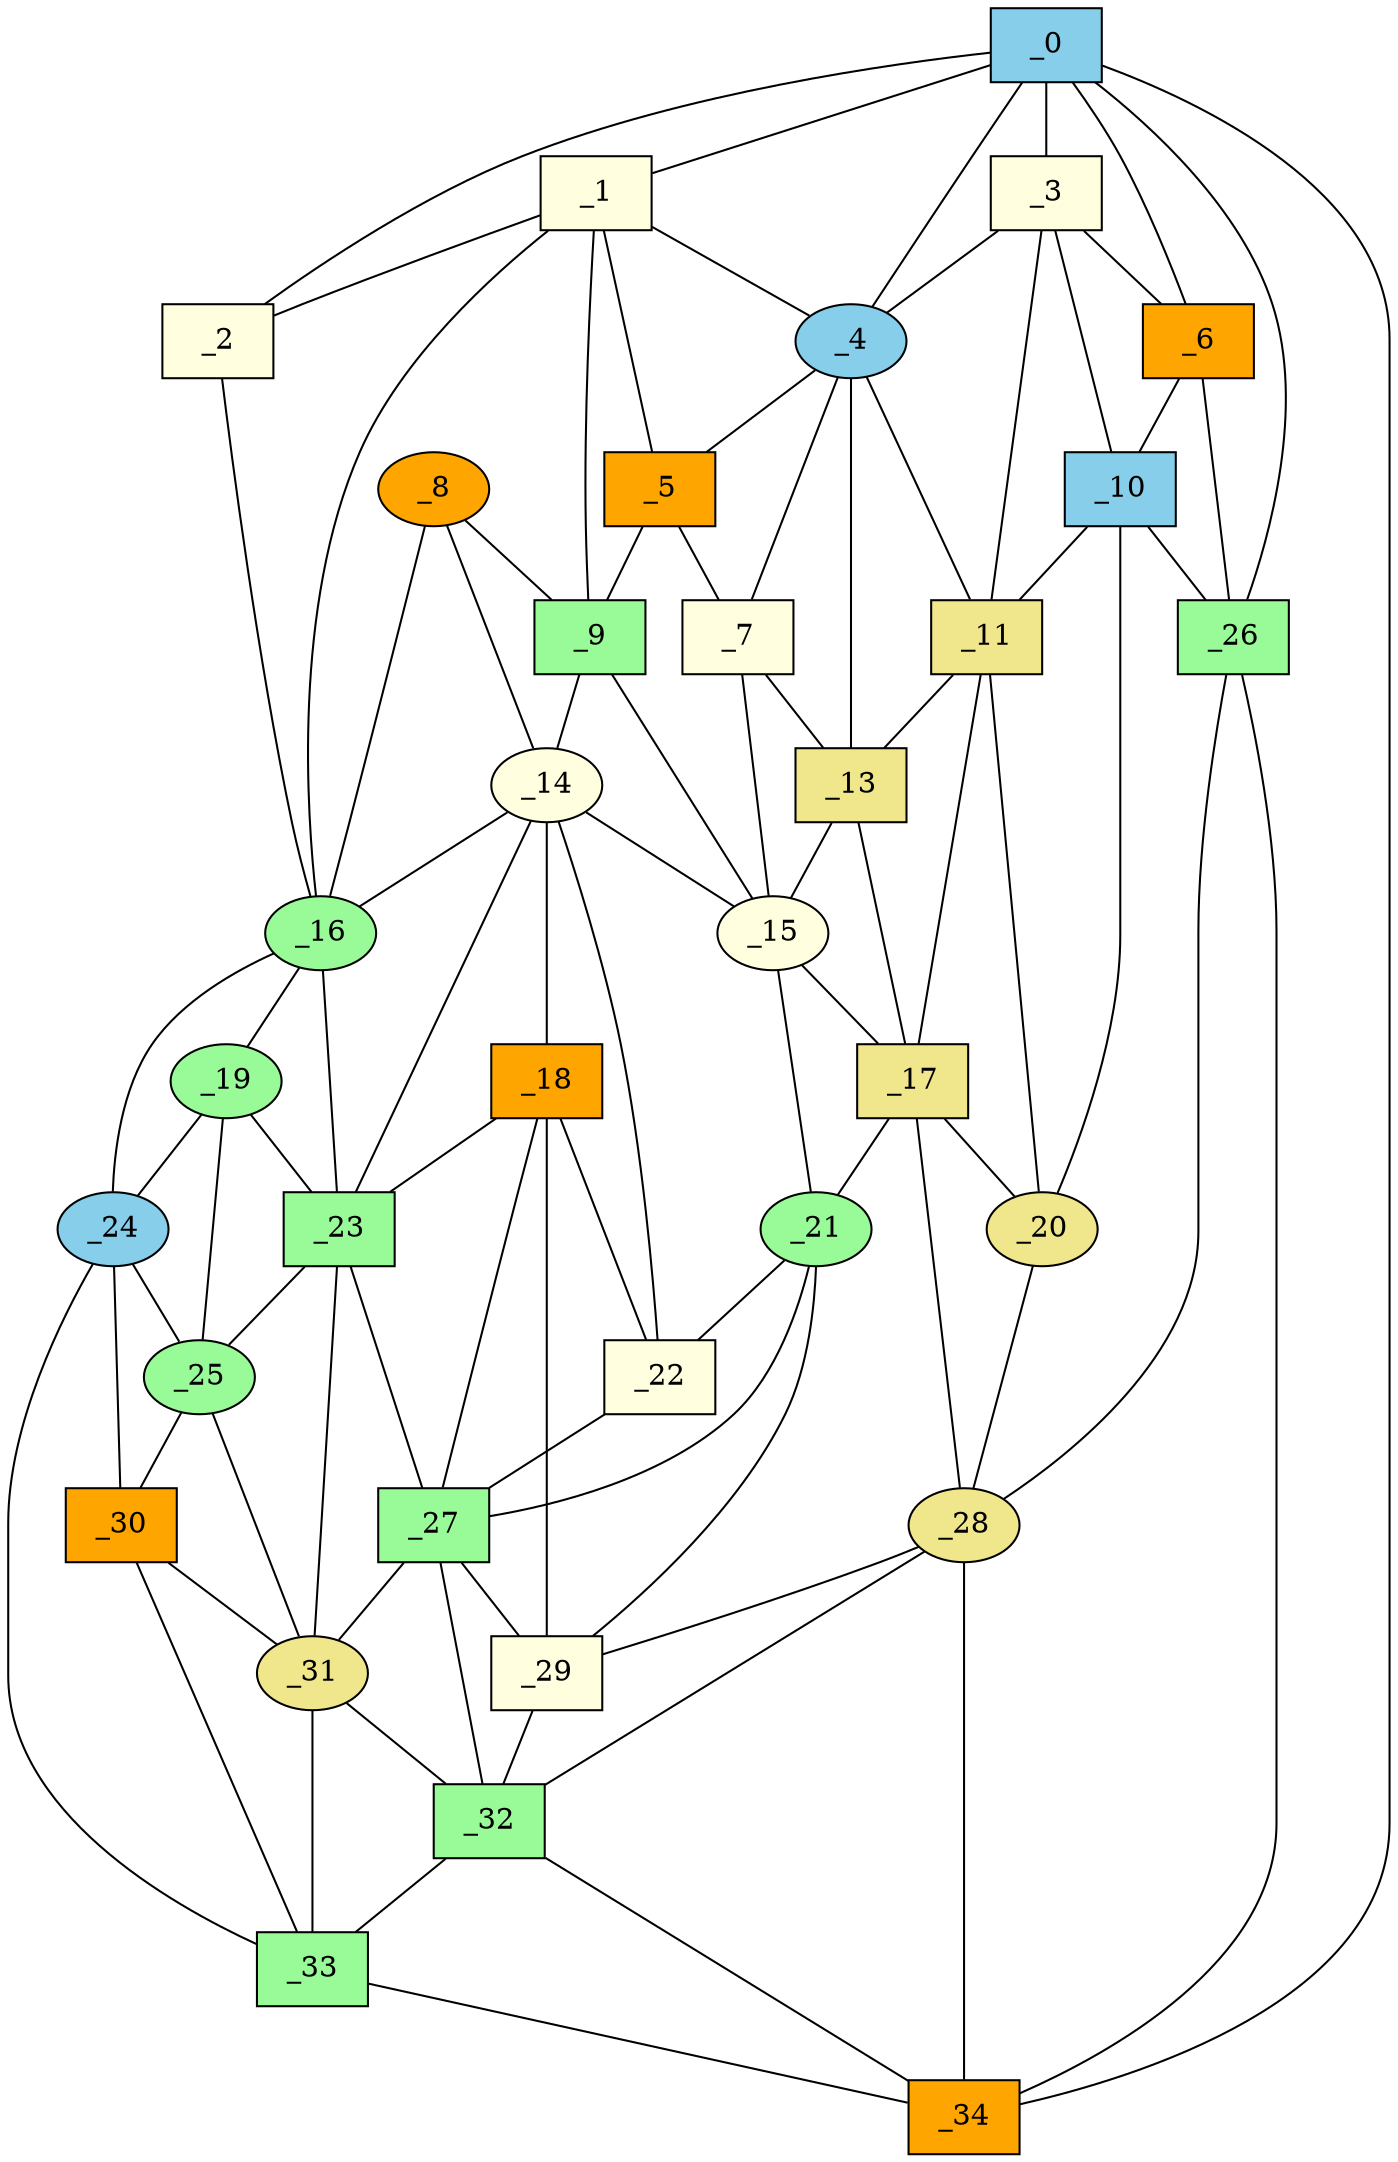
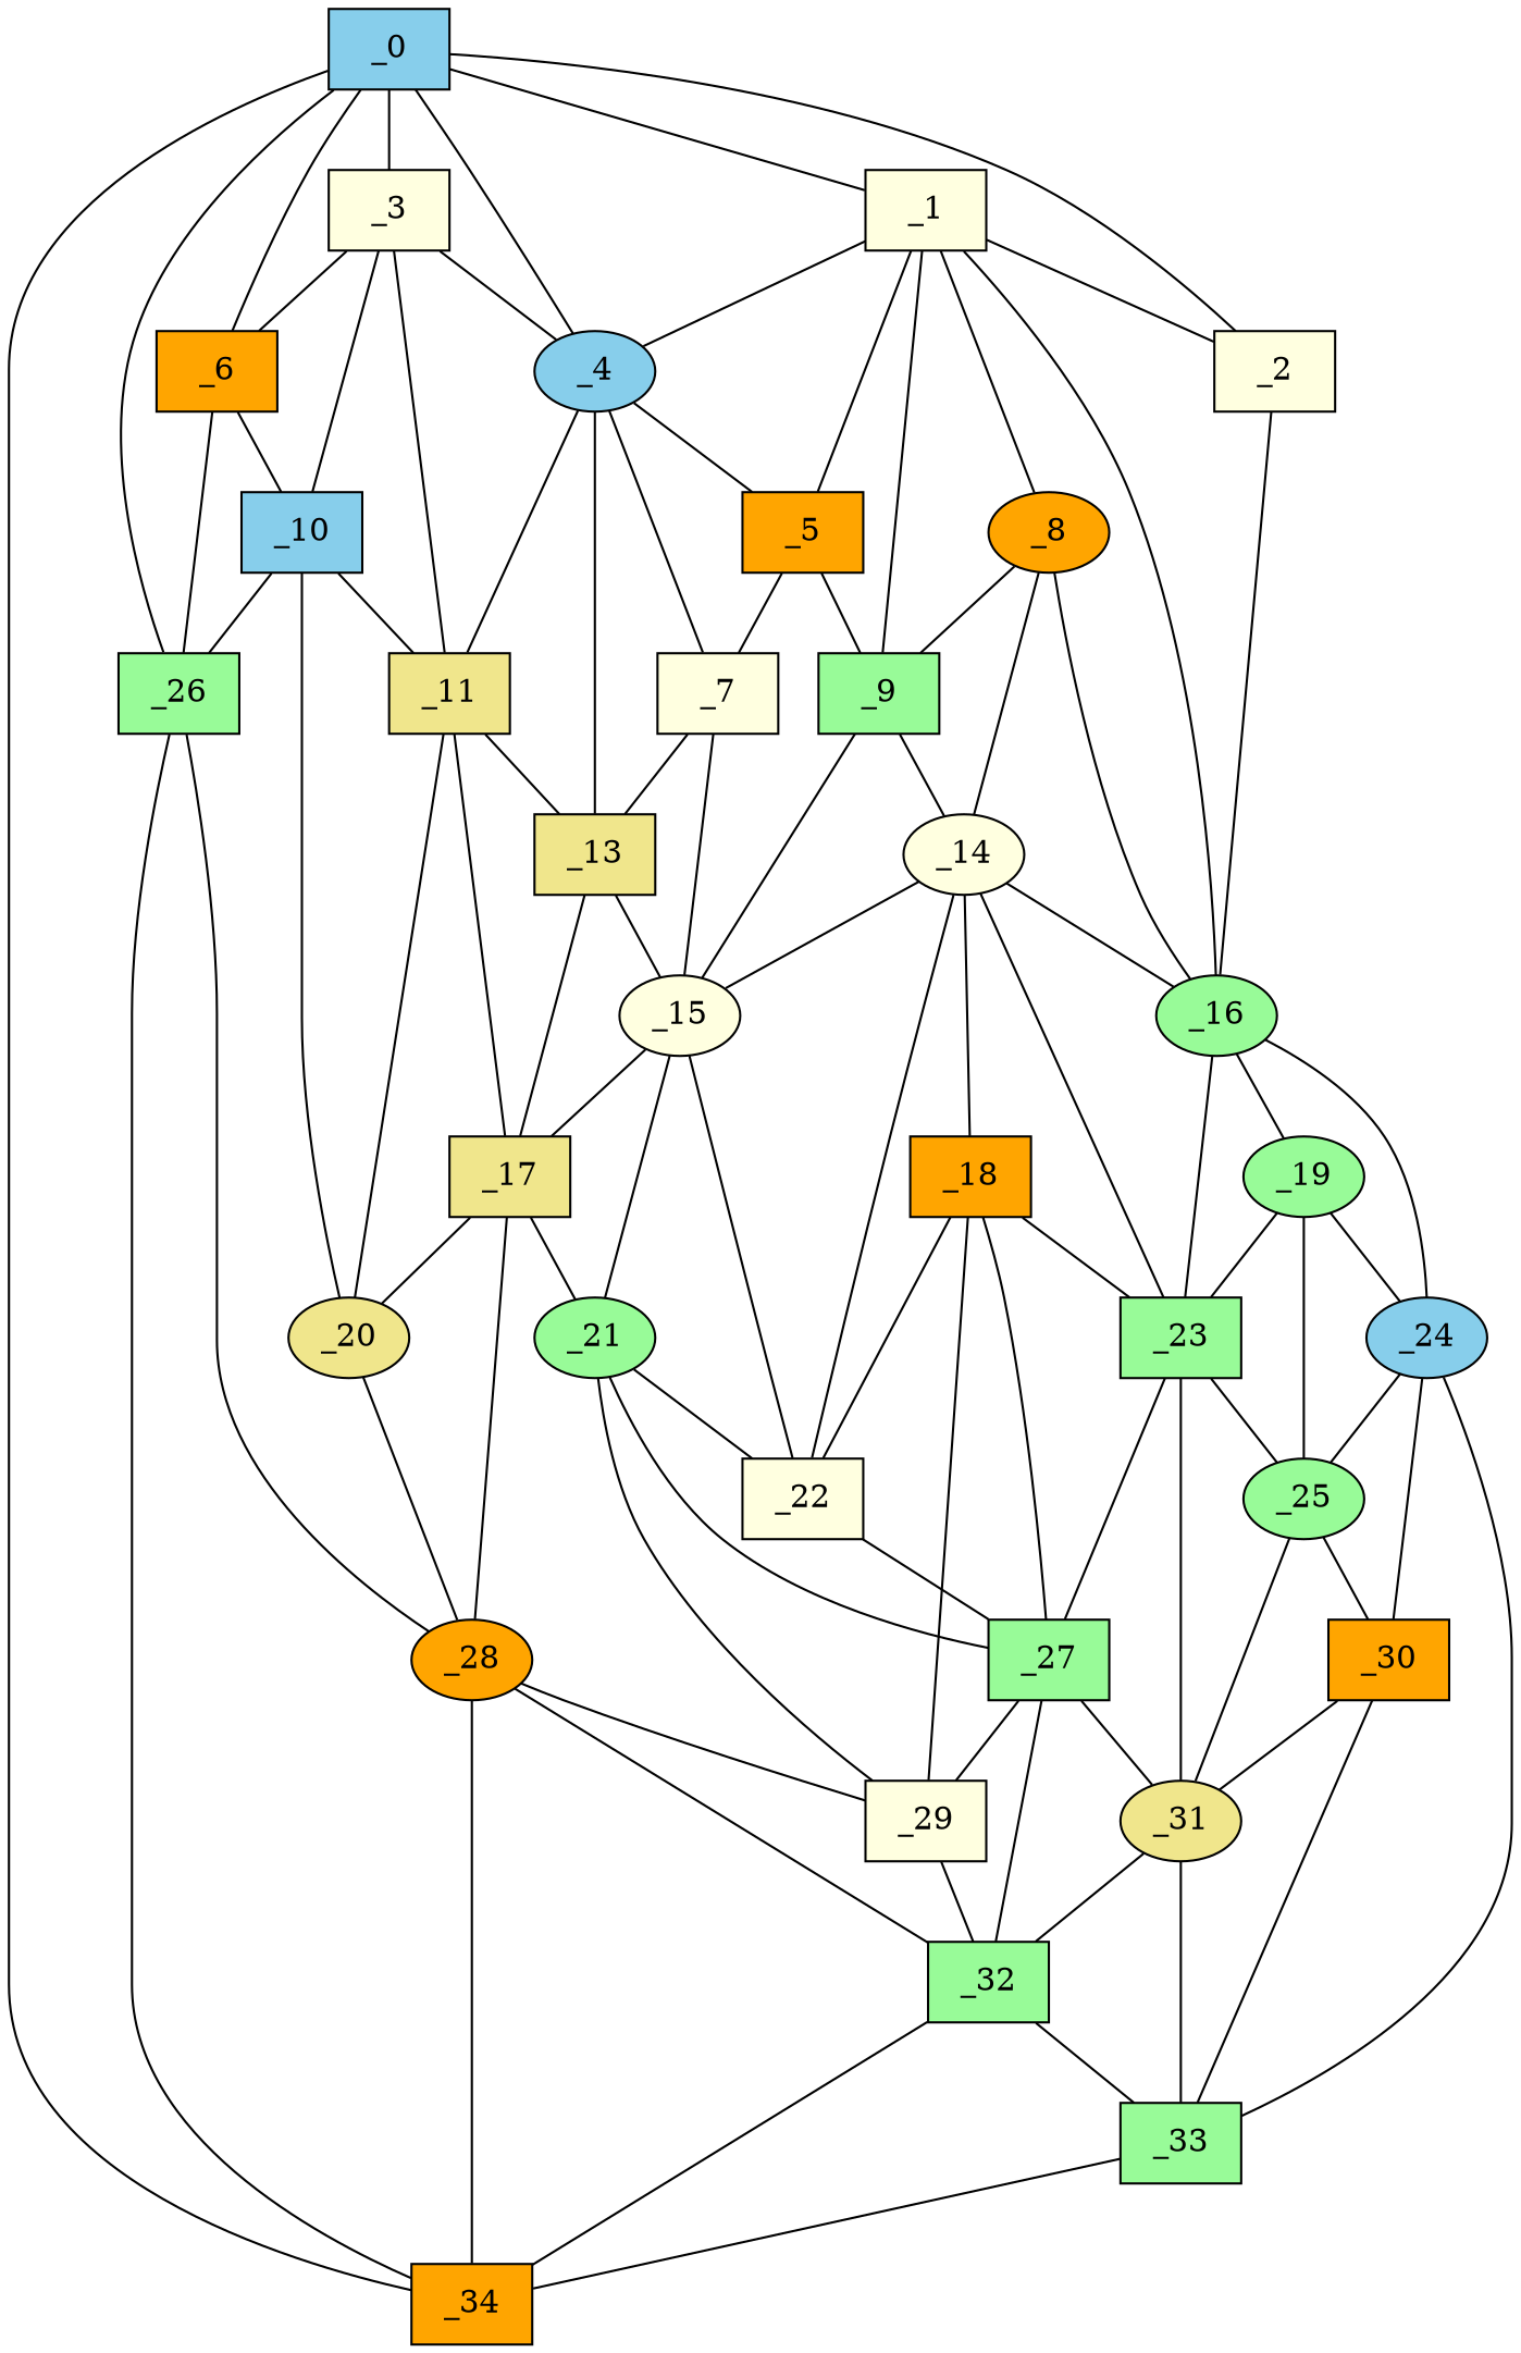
  graph {
    node [fillcolor=palegreen shape=box style=filled x=42 y=84]
    edge [valence=2]
    _0 [fillcolor=skyblue x=40 y=8]
    _1 [fillcolor=lightyellow x=41]
    _2 [fillcolor=lightyellow x=41 y=118]
    _3 [fillcolor=lightyellow y=28]
    _4 [fillcolor=skyblue shape=ellipse y=56]
    _6 [fillcolor=orange x=44 y=25]
    _26 [x=71 y=23]
    _34 [fillcolor=orange x=92 y=12]
    _5 [fillcolor=orange y=71]
    _8 [fillcolor=orange shape=ellipse x=47]
    _9 [x=48 y=77]
    _16 [shape=ellipse x=58 y=109]
    _10 [fillcolor=skyblue x=49 y=29]
    _11 [fillcolor=khaki x=50 y=40]
    _7 [fillcolor=lightyellow x=44 y=68]
    _13 [fillcolor=khaki x=51 y=59]
-   _28 [fillcolor=khaki shape=ellipse x=72 y=35]
+   _28 [fillcolor=orange shape=ellipse x=72 y=35]
    _14 [fillcolor=lightyellow shape=ellipse x=54 y=87]
    _15 [fillcolor=lightyellow shape=ellipse x=56 y=73]
    _24 [fillcolor=skyblue shape=ellipse x=67 y=125]
    _23 [x=65 y=102]
    _19 [shape=ellipse x=62 y=107]
    _20 [fillcolor=khaki shape=ellipse x=63 y=32]
    _17 [fillcolor=khaki x=61 y=60]
    _29 [fillcolor=lightyellow x=72 y=61]
    _32 [x=91 y=51]
    _22 [fillcolor=lightyellow x=65 y=82]
    _18 [fillcolor=orange x=61 y=89]
    _21 [shape=ellipse x=65 y=77]
    _25 [shape=ellipse x=69 y=108]
    _30 [fillcolor=orange x=73 y=109]
    _33 [x=91 y=124]
    _27 [x=71 y=89]
    _31 [fillcolor=khaki shape=ellipse x=80 y=103]
    _0 -- _1
    _0 -- _2 [valence=1]
    _0 -- _3 [valence=1]
    _0 -- _4
    _0 -- _6
    _0 -- _26 [valence=1]
    _0 -- _34 [valence=1]
    _1 -- _2
    _1 -- _4
    _1 -- _5
+   _1 -- _8 [valence=1]
    _1 -- _9
    _1 -- _16
    _2 -- _16
    _3 -- _4
    _3 -- _6
    _3 -- _10
    _3 -- _11
    _4 -- _5 [valence=1]
    _4 -- _11
    _4 -- _7
    _4 -- _13
    _6 -- _26
    _6 -- _10
    _26 -- _34
    _26 -- _28
    _5 -- _9 [valence=1]
    _5 -- _7
    _8 -- _9
    _8 -- _16
    _8 -- _14 [valence=1]
    _9 -- _14
    _9 -- _15
    _16 -- _24
    _16 -- _23 [valence=1]
    _16 -- _19
    _10 -- _26 [valence=1]
    _10 -- _11
    _10 -- _20
    _11 -- _13
    _11 -- _20
    _11 -- _17
    _7 -- _13
    _7 -- _15
    _13 -- _15 [valence=1]
    _13 -- _17
    _28 -- _34
    _28 -- _29
    _28 -- _32
    _14 -- _16 [valence=1]
    _14 -- _15 [valence=1]
    _14 -- _23 [valence=1]
    _14 -- _22 [valence=1]
    _14 -- _18
    _15 -- _17 [valence=1]
+   _15 -- _22
    _15 -- _21
    _24 -- _25
    _24 -- _30
    _24 -- _33 [valence=1]
    _23 -- _25
    _23 -- _27 [valence=1]
    _23 -- _31 [valence=1]
    _19 -- _24 [valence=1]
    _19 -- _23
    _19 -- _25 [valence=1]
    _20 -- _28 [valence=1]
    _17 -- _28 [valence=1]
    _17 -- _20
    _17 -- _21
    _29 -- _32
    _32 -- _34 [valence=1]
    _32 -- _33
    _22 -- _27
    _18 -- _23 [valence=1]
    _18 -- _29 [valence=1]
    _18 -- _22
    _18 -- _27 [valence=1]
    _21 -- _29
    _21 -- _22
    _21 -- _27 [valence=1]
    _25 -- _30
    _25 -- _31
    _30 -- _33 [valence=1]
    _30 -- _31 [valence=1]
    _33 -- _34 [valence=1]
    _27 -- _29
    _27 -- _32
    _27 -- _31
    _31 -- _32 [valence=1]
    _31 -- _33 [valence=1]
  }
